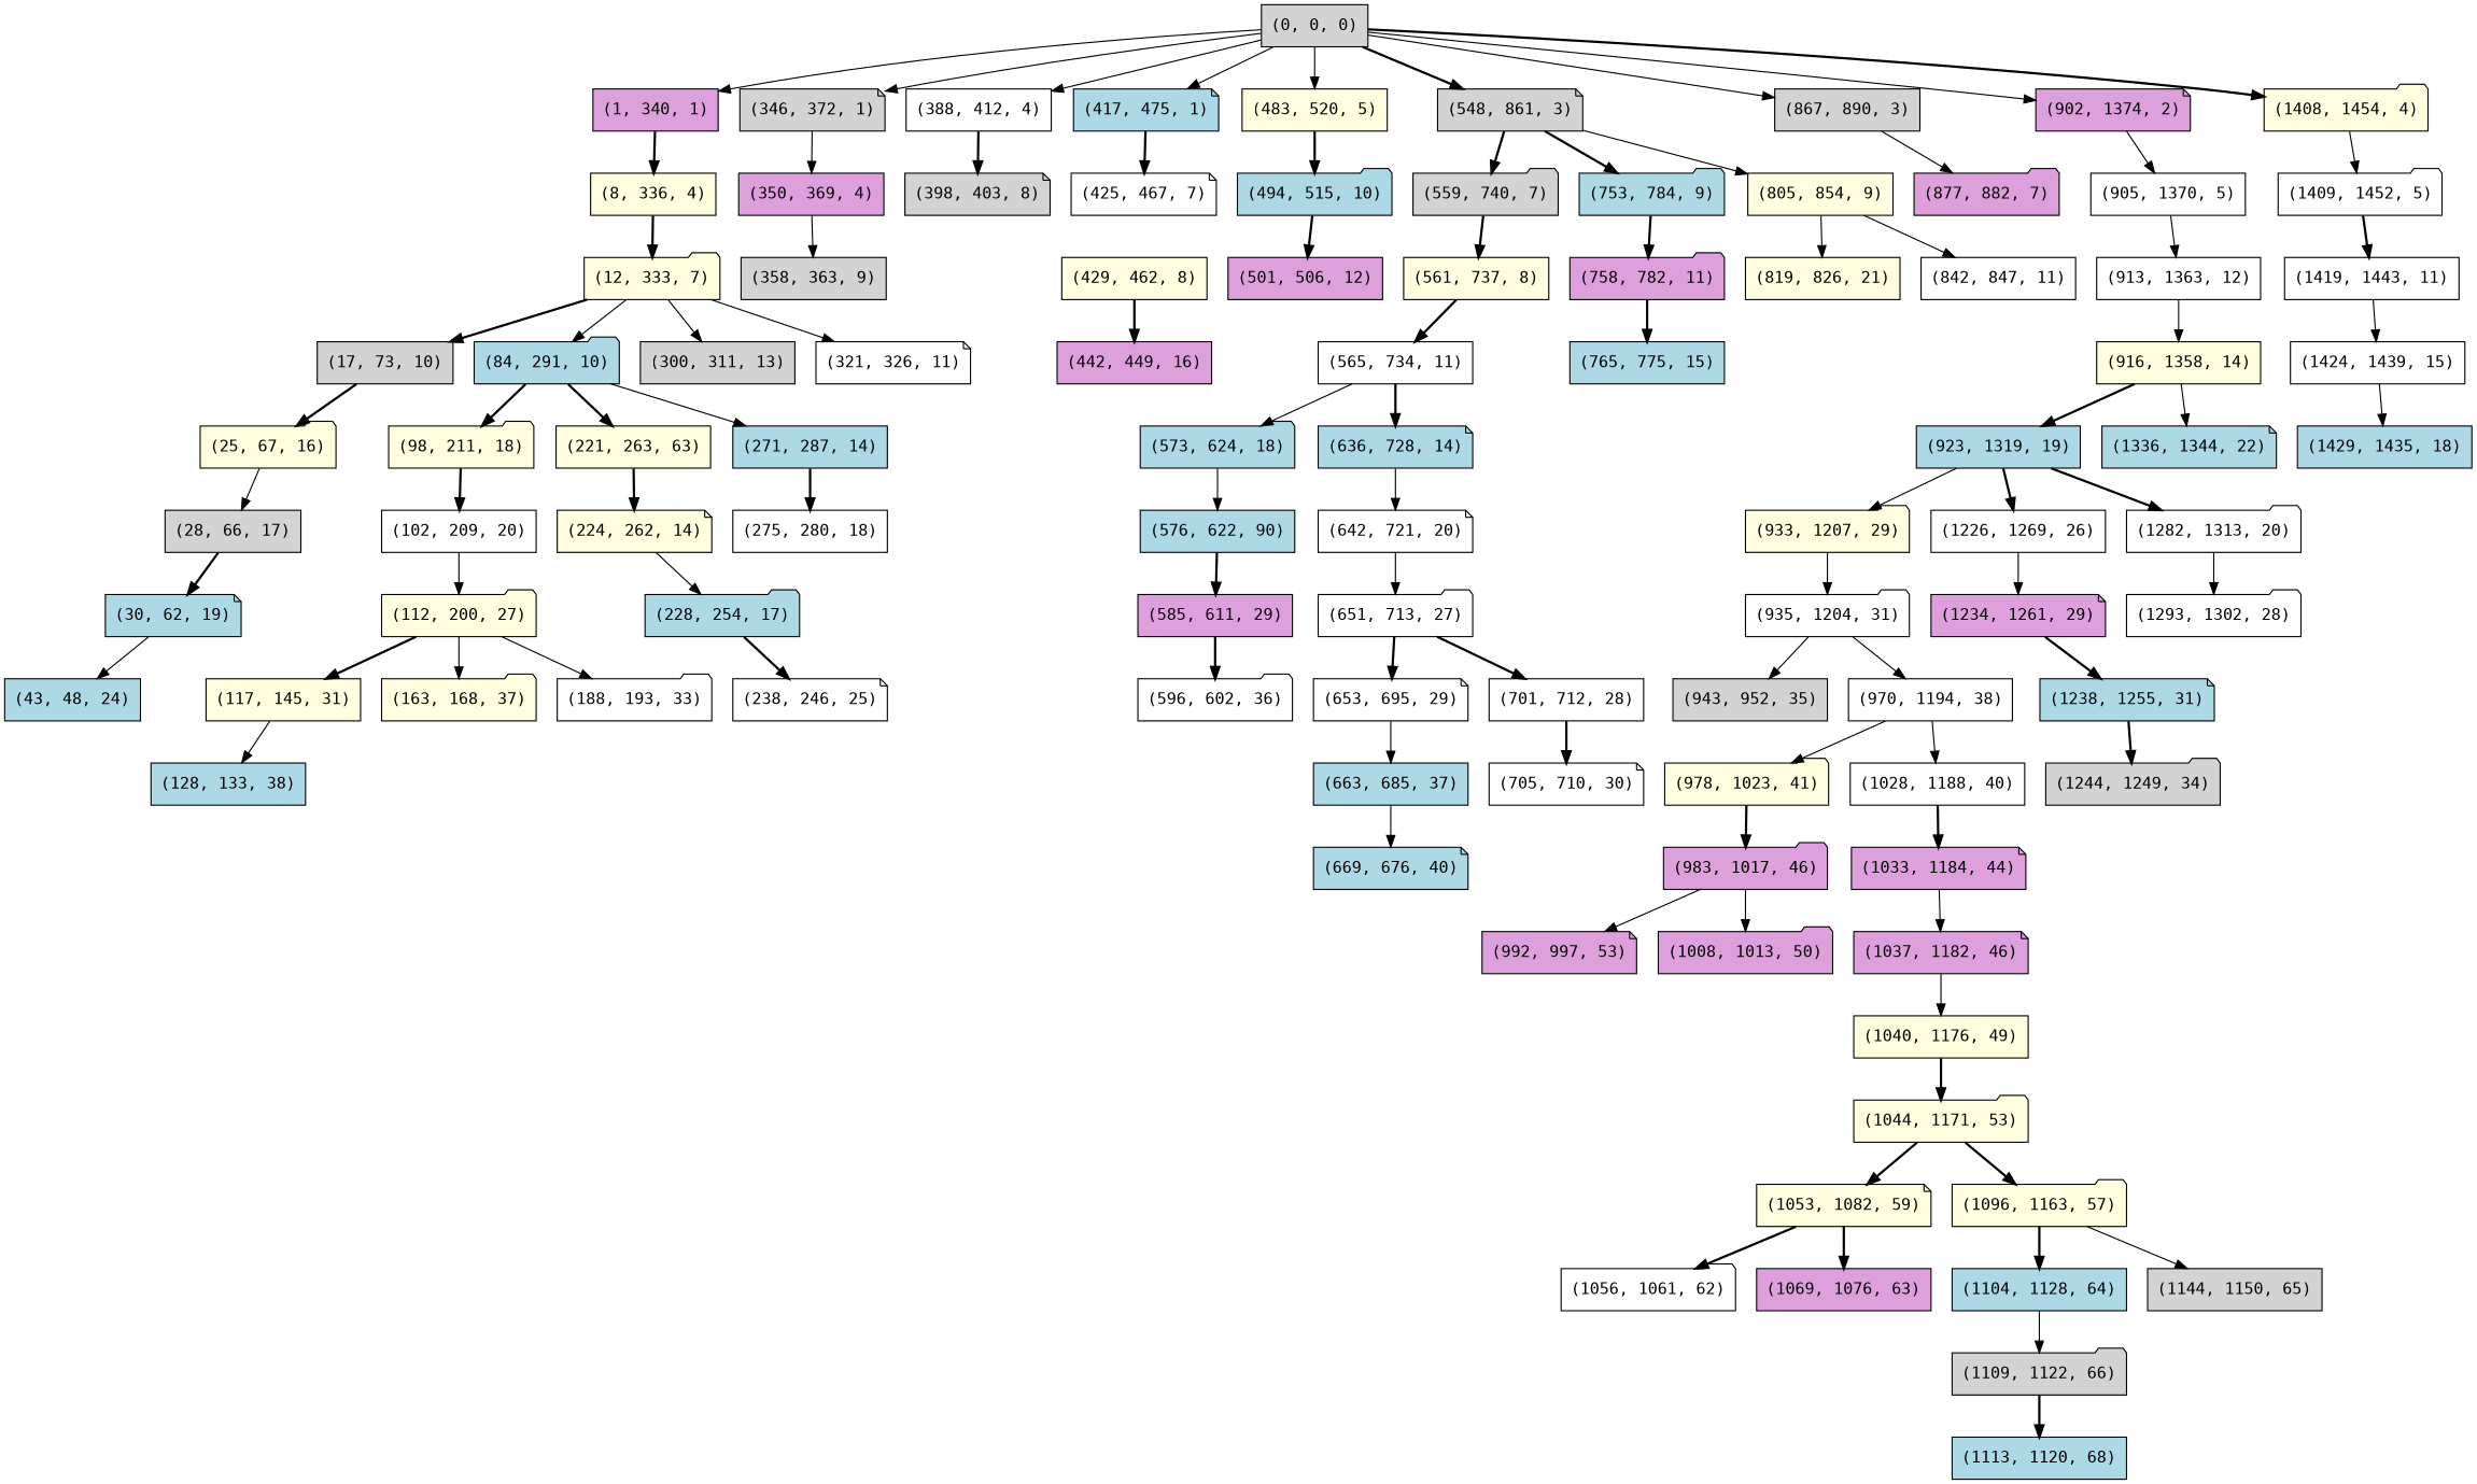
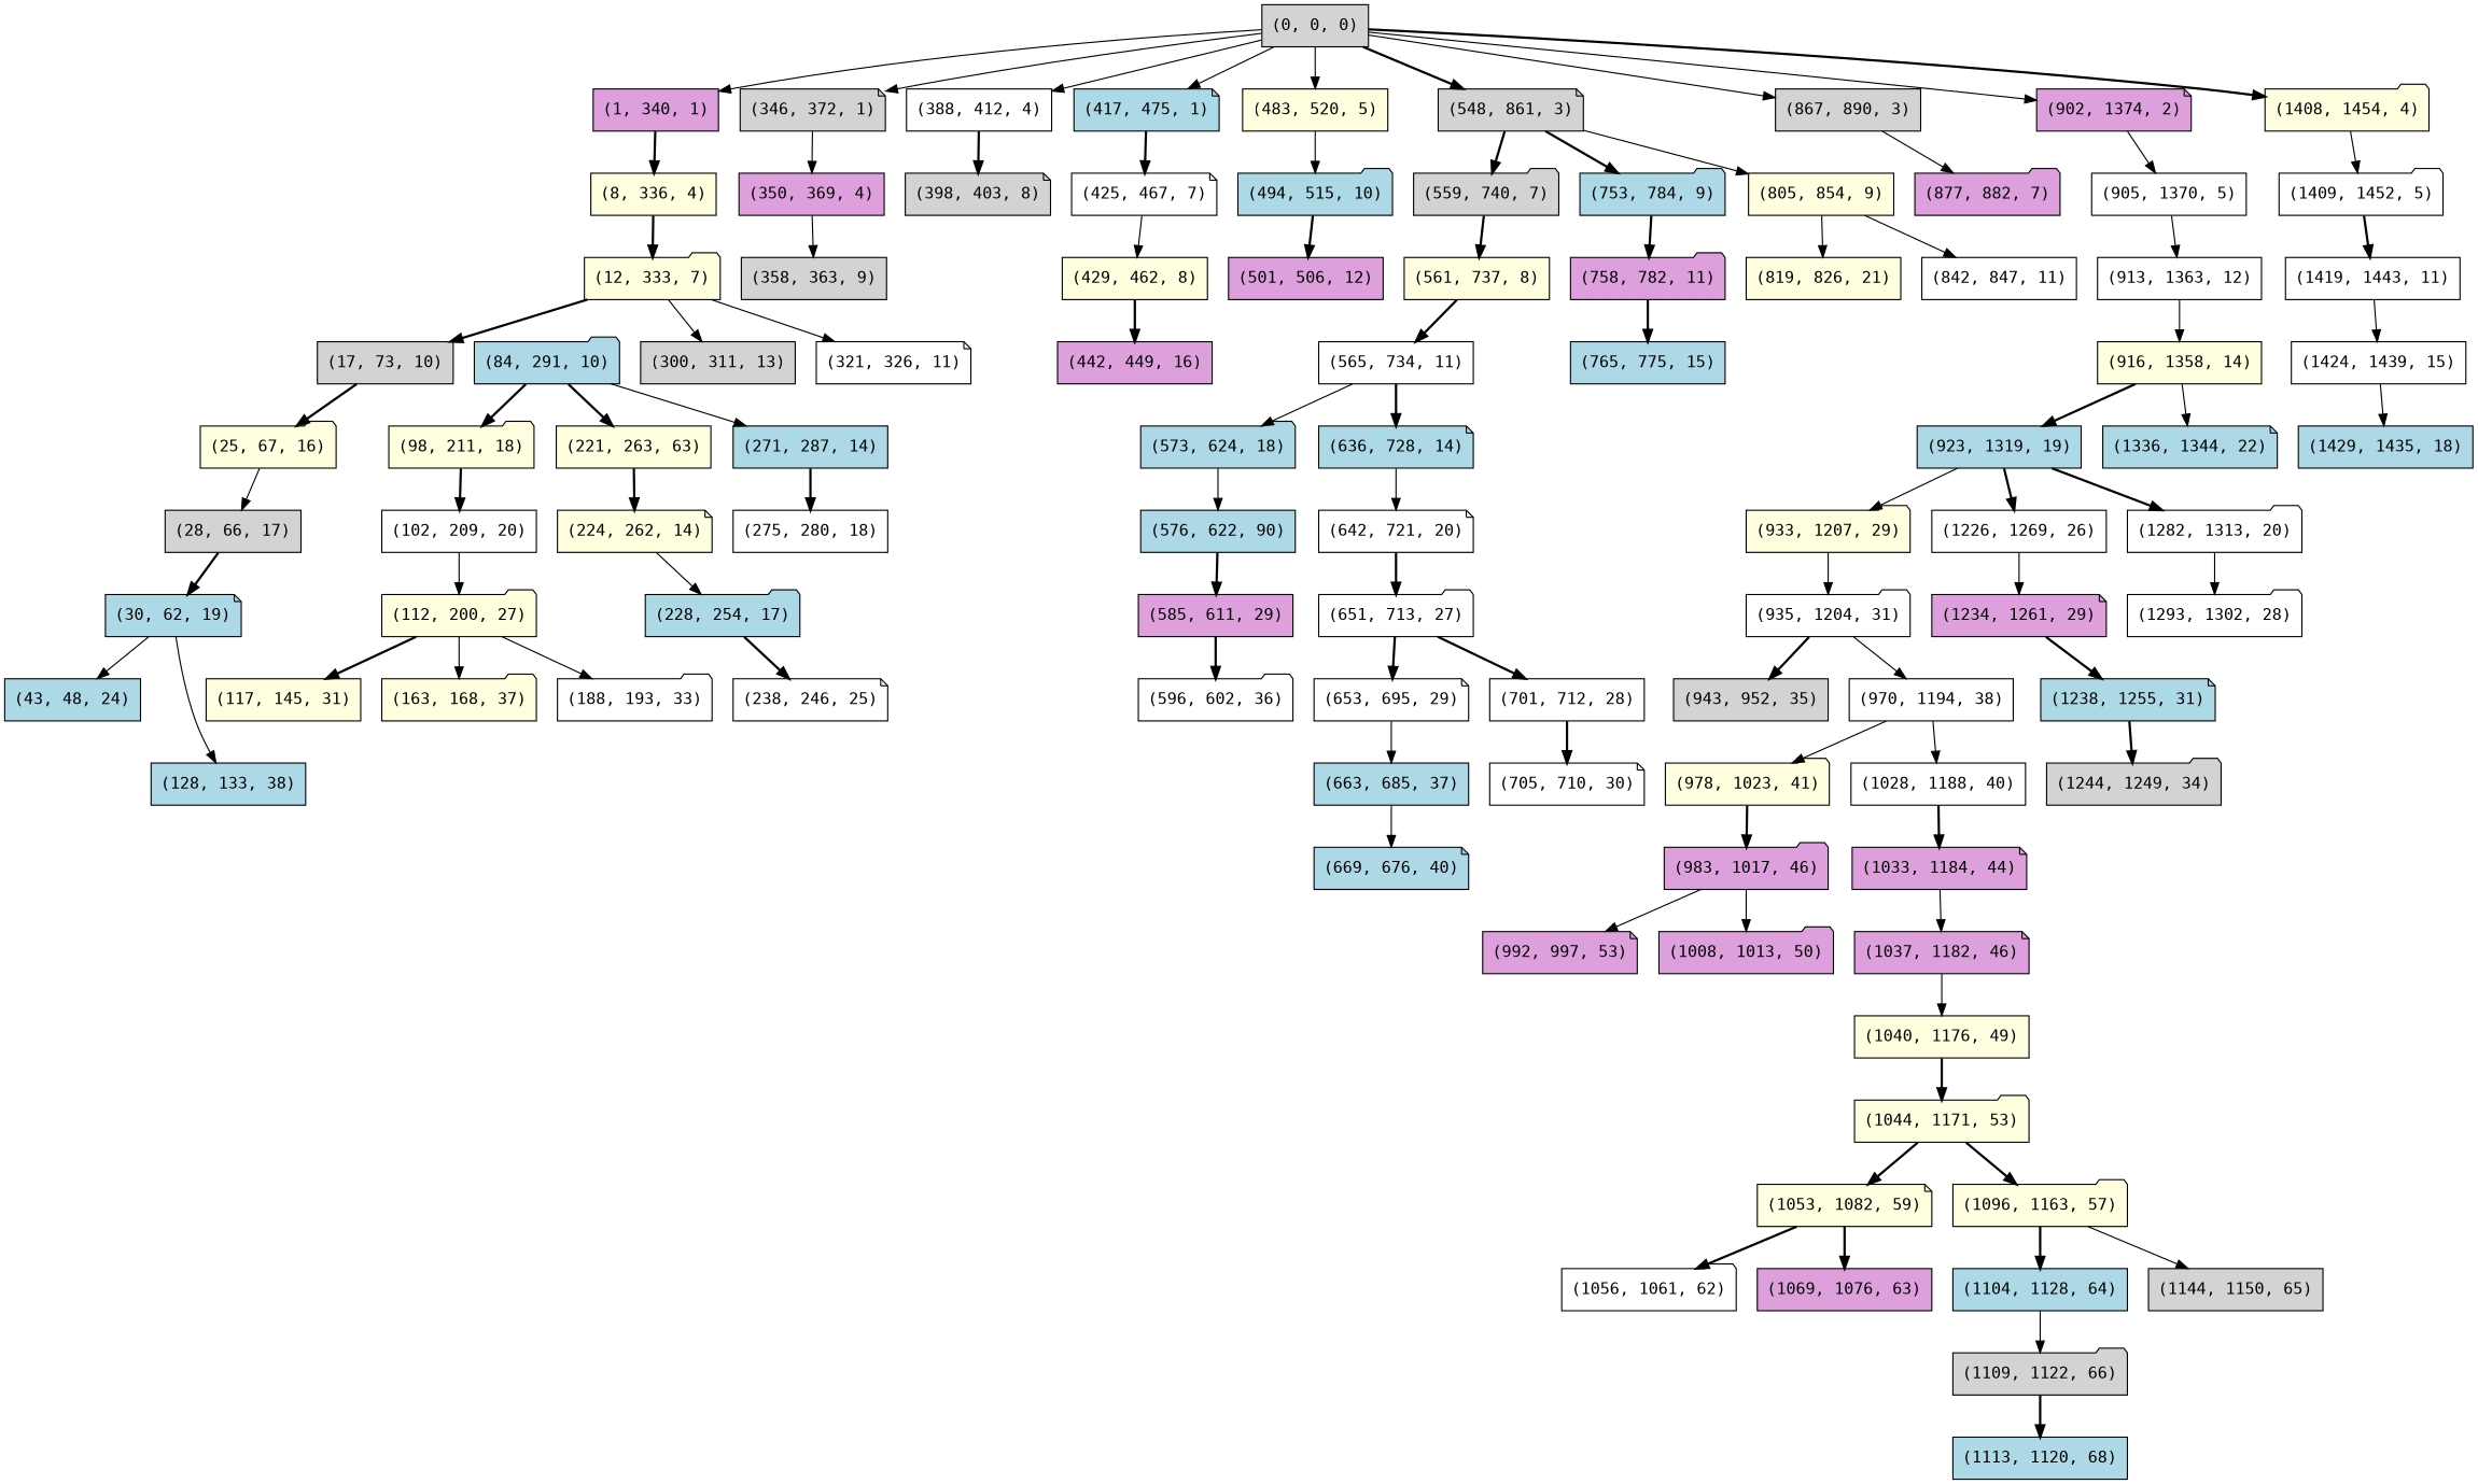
  digraph {
    fontname="DejaVu Sans Mono"
    node [fillcolor=white fontname="DejaVu Sans Mono" shape=box style=filled]
    edge [fontname="DejaVu Sans Mono" style=solid]
    "(0, 0, 0)" [fillcolor=lightgrey]
    "(1, 340, 1)" [fillcolor=plum]
    "(346, 372, 1)" [fillcolor=lightgrey shape=note]
    "(388, 412, 4)"
    "(417, 475, 1)" [fillcolor=lightblue shape=note]
    "(483, 520, 5)" [fillcolor=lightyellow]
    "(548, 861, 3)" [fillcolor=lightgrey shape=note]
    "(867, 890, 3)" [fillcolor=lightgrey]
    "(902, 1374, 2)" [fillcolor=plum shape=note]
    "(1408, 1454, 4)" [fillcolor=lightyellow shape=folder]
    "(8, 336, 4)" [fillcolor=lightyellow]
    "(350, 369, 4)" [fillcolor=plum]
    "(398, 403, 8)" [fillcolor=lightgrey shape=note]
    "(425, 467, 7)" [shape=note]
    "(494, 515, 10)" [fillcolor=lightblue shape=folder]
    "(559, 740, 7)" [fillcolor=lightgrey shape=folder]
    "(753, 784, 9)" [fillcolor=lightblue shape=folder]
    "(805, 854, 9)" [fillcolor=lightyellow]
    "(877, 882, 7)" [fillcolor=plum shape=folder]
    "(905, 1370, 5)"
    "(1409, 1452, 5)" [shape=folder]
    "(12, 333, 7)" [fillcolor=lightyellow shape=folder]
    "(17, 73, 10)" [fillcolor=lightgrey]
    "(84, 291, 10)" [fillcolor=lightblue shape=folder]
    "(300, 311, 13)" [fillcolor=lightgrey]
    "(321, 326, 11)" [shape=note]
    "(25, 67, 16)" [fillcolor=lightyellow shape=folder]
    "(98, 211, 18)" [fillcolor=lightyellow shape=folder]
    n29 [fillcolor=lightyellow label="(221, 263, 63)"]
    "(271, 287, 14)" [fillcolor=lightblue]
    "(28, 66, 17)" [fillcolor=lightgrey]
    "(30, 62, 19)" [fillcolor=lightblue shape=note]
    "(43, 48, 24)" [fillcolor=lightblue]
    "(102, 209, 20)"
    "(224, 262, 14)" [fillcolor=lightyellow shape=note]
    "(275, 280, 18)"
    "(112, 200, 27)" [fillcolor=lightyellow shape=folder]
    "(117, 145, 31)" [fillcolor=lightyellow]
    "(163, 168, 37)" [fillcolor=lightyellow shape=folder]
    "(188, 193, 33)" [shape=folder]
    "(128, 133, 38)" [fillcolor=lightblue]
    "(228, 254, 17)" [fillcolor=lightblue shape=folder]
    "(238, 246, 25)" [shape=note]
    "(358, 363, 9)" [fillcolor=lightgrey]
    "(429, 462, 8)" [fillcolor=lightyellow]
    "(442, 449, 16)" [fillcolor=plum]
    "(501, 506, 12)" [fillcolor=plum]
    "(561, 737, 8)" [fillcolor=lightyellow]
    "(758, 782, 11)" [fillcolor=plum shape=folder]
    "(819, 826, 21)" [fillcolor=lightyellow]
    "(842, 847, 11)"
    "(565, 734, 11)"
    "(573, 624, 18)" [fillcolor=lightblue shape=folder]
    "(636, 728, 14)" [fillcolor=lightblue shape=note]
    n55 [fillcolor=lightblue label="(576, 622, 90)"]
    "(642, 721, 20)" [shape=note]
    "(585, 611, 29)" [fillcolor=plum]
    "(596, 602, 36)" [shape=folder]
    "(651, 713, 27)" [shape=folder]
    "(653, 695, 29)" [shape=note]
    "(701, 712, 28)"
    "(663, 685, 37)" [fillcolor=lightblue]
    "(705, 710, 30)" [shape=note]
    "(669, 676, 40)" [fillcolor=lightblue shape=note]
    "(765, 775, 15)" [fillcolor=lightblue]
    "(913, 1363, 12)"
    "(916, 1358, 14)" [fillcolor=lightyellow]
    "(923, 1319, 19)" [fillcolor=lightblue]
    "(1336, 1344, 22)" [fillcolor=lightblue shape=note]
    "(933, 1207, 29)" [fillcolor=lightyellow shape=folder]
    "(1226, 1269, 26)"
    "(1282, 1313, 20)" [shape=folder]
    "(935, 1204, 31)" [shape=folder]
    "(1234, 1261, 29)" [fillcolor=plum shape=note]
    "(1293, 1302, 28)" [shape=folder]
    "(943, 952, 35)" [fillcolor=lightgrey]
    "(970, 1194, 38)"
    "(978, 1023, 41)" [fillcolor=lightyellow shape=folder]
    "(1028, 1188, 40)"
    "(983, 1017, 46)" [fillcolor=plum shape=folder]
    "(1033, 1184, 44)" [fillcolor=plum shape=note]
    "(992, 997, 53)" [fillcolor=plum shape=note]
    "(1008, 1013, 50)" [fillcolor=plum shape=folder]
    "(1037, 1182, 46)" [fillcolor=plum shape=note]
    "(1040, 1176, 49)" [fillcolor=lightyellow]
    "(1044, 1171, 53)" [fillcolor=lightyellow shape=folder]
    "(1053, 1082, 59)" [fillcolor=lightyellow shape=note]
    "(1096, 1163, 57)" [fillcolor=lightyellow shape=folder]
    "(1056, 1061, 62)" [shape=folder]
    "(1069, 1076, 63)" [fillcolor=plum]
    "(1104, 1128, 64)" [fillcolor=lightblue]
    "(1144, 1150, 65)" [fillcolor=lightgrey]
    "(1109, 1122, 66)" [fillcolor=lightgrey shape=folder]
    "(1113, 1120, 68)" [fillcolor=lightblue]
    "(1238, 1255, 31)" [fillcolor=lightblue shape=note]
    "(1244, 1249, 34)" [fillcolor=lightgrey shape=folder]
    "(1419, 1443, 11)"
    "(1424, 1439, 15)"
    "(1429, 1435, 18)" [fillcolor=lightblue]
    "(0, 0, 0)" -> "(1, 340, 1)"
    "(0, 0, 0)" -> "(346, 372, 1)"
    "(0, 0, 0)" -> "(388, 412, 4)"
    "(0, 0, 0)" -> "(417, 475, 1)"
    "(0, 0, 0)" -> "(483, 520, 5)"
    "(0, 0, 0)" -> "(548, 861, 3)" [style=bold]
    "(0, 0, 0)" -> "(867, 890, 3)"
    "(0, 0, 0)" -> "(902, 1374, 2)"
    "(0, 0, 0)" -> "(1408, 1454, 4)" [style=bold]
    "(1, 340, 1)" -> "(8, 336, 4)" [style=bold]
    "(346, 372, 1)" -> "(350, 369, 4)"
    "(388, 412, 4)" -> "(398, 403, 8)" [style=bold]
    "(417, 475, 1)" -> "(425, 467, 7)" [style=bold]
-   "(483, 520, 5)" -> "(494, 515, 10)" [style=bold]
+   "(483, 520, 5)" -> "(494, 515, 10)"
    "(548, 861, 3)" -> "(559, 740, 7)" [style=bold]
    "(548, 861, 3)" -> "(753, 784, 9)" [style=bold]
    "(548, 861, 3)" -> "(805, 854, 9)"
    "(867, 890, 3)" -> "(877, 882, 7)"
    "(902, 1374, 2)" -> "(905, 1370, 5)"
    "(1408, 1454, 4)" -> "(1409, 1452, 5)"
    "(8, 336, 4)" -> "(12, 333, 7)" [style=bold]
    "(350, 369, 4)" -> "(358, 363, 9)"
+   "(425, 467, 7)" -> "(429, 462, 8)"
    "(494, 515, 10)" -> "(501, 506, 12)" [style=bold]
    "(559, 740, 7)" -> "(561, 737, 8)" [style=bold]
    "(753, 784, 9)" -> "(758, 782, 11)" [style=bold]
    "(805, 854, 9)" -> "(819, 826, 21)"
    "(805, 854, 9)" -> "(842, 847, 11)"
    "(905, 1370, 5)" -> "(913, 1363, 12)"
    "(1409, 1452, 5)" -> "(1419, 1443, 11)" [style=bold]
    "(12, 333, 7)" -> "(17, 73, 10)" [style=bold]
-   "(12, 333, 7)" -> "(84, 291, 10)"
    "(12, 333, 7)" -> "(300, 311, 13)"
    "(12, 333, 7)" -> "(321, 326, 11)"
    "(17, 73, 10)" -> "(25, 67, 16)" [style=bold]
    "(84, 291, 10)" -> "(98, 211, 18)" [style=bold]
    "(84, 291, 10)" -> n29 [style=bold]
    "(84, 291, 10)" -> "(271, 287, 14)"
    "(25, 67, 16)" -> "(28, 66, 17)"
    "(98, 211, 18)" -> "(102, 209, 20)" [style=bold]
    n29 -> "(224, 262, 14)" [style=bold]
    "(271, 287, 14)" -> "(275, 280, 18)" [style=bold]
    "(28, 66, 17)" -> "(30, 62, 19)" [style=bold]
    "(30, 62, 19)" -> "(43, 48, 24)"
    "(102, 209, 20)" -> "(112, 200, 27)"
    "(224, 262, 14)" -> "(228, 254, 17)"
    "(112, 200, 27)" -> "(117, 145, 31)" [style=bold]
    "(112, 200, 27)" -> "(163, 168, 37)"
    "(112, 200, 27)" -> "(188, 193, 33)"
-   "(117, 145, 31)" -> "(128, 133, 38)"
+   "(30, 62, 19)" -> "(128, 133, 38)"
    "(228, 254, 17)" -> "(238, 246, 25)" [style=bold]
    "(429, 462, 8)" -> "(442, 449, 16)" [style=bold]
    "(561, 737, 8)" -> "(565, 734, 11)" [style=bold]
    "(758, 782, 11)" -> "(765, 775, 15)" [style=bold]
    "(565, 734, 11)" -> "(573, 624, 18)"
    "(565, 734, 11)" -> "(636, 728, 14)" [style=bold]
    "(573, 624, 18)" -> n55
    "(636, 728, 14)" -> "(642, 721, 20)"
    n55 -> "(585, 611, 29)" [style=bold]
-   "(642, 721, 20)" -> "(651, 713, 27)"
+   "(642, 721, 20)" -> "(651, 713, 27)" [style=bold]
    "(585, 611, 29)" -> "(596, 602, 36)" [style=bold]
    "(651, 713, 27)" -> "(653, 695, 29)" [style=bold]
    "(651, 713, 27)" -> "(701, 712, 28)" [style=bold]
    "(653, 695, 29)" -> "(663, 685, 37)"
    "(701, 712, 28)" -> "(705, 710, 30)" [style=bold]
    "(663, 685, 37)" -> "(669, 676, 40)"
    "(913, 1363, 12)" -> "(916, 1358, 14)"
    "(916, 1358, 14)" -> "(923, 1319, 19)" [style=bold]
    "(916, 1358, 14)" -> "(1336, 1344, 22)"
    "(923, 1319, 19)" -> "(933, 1207, 29)"
    "(923, 1319, 19)" -> "(1226, 1269, 26)" [style=bold]
    "(923, 1319, 19)" -> "(1282, 1313, 20)" [style=bold]
    "(933, 1207, 29)" -> "(935, 1204, 31)"
    "(1226, 1269, 26)" -> "(1234, 1261, 29)"
    "(1282, 1313, 20)" -> "(1293, 1302, 28)"
-   "(935, 1204, 31)" -> "(943, 952, 35)"
+   "(935, 1204, 31)" -> "(943, 952, 35)" [style=bold]
    "(935, 1204, 31)" -> "(970, 1194, 38)"
    "(1234, 1261, 29)" -> "(1238, 1255, 31)" [style=bold]
    "(970, 1194, 38)" -> "(978, 1023, 41)"
    "(970, 1194, 38)" -> "(1028, 1188, 40)"
    "(978, 1023, 41)" -> "(983, 1017, 46)" [style=bold]
    "(1028, 1188, 40)" -> "(1033, 1184, 44)" [style=bold]
    "(983, 1017, 46)" -> "(992, 997, 53)"
    "(983, 1017, 46)" -> "(1008, 1013, 50)"
    "(1033, 1184, 44)" -> "(1037, 1182, 46)"
    "(1037, 1182, 46)" -> "(1040, 1176, 49)"
    "(1040, 1176, 49)" -> "(1044, 1171, 53)" [style=bold]
    "(1044, 1171, 53)" -> "(1053, 1082, 59)" [style=bold]
    "(1044, 1171, 53)" -> "(1096, 1163, 57)" [style=bold]
    "(1053, 1082, 59)" -> "(1056, 1061, 62)" [style=bold]
    "(1053, 1082, 59)" -> "(1069, 1076, 63)" [style=bold]
    "(1096, 1163, 57)" -> "(1104, 1128, 64)" [style=bold]
    "(1096, 1163, 57)" -> "(1144, 1150, 65)"
    "(1104, 1128, 64)" -> "(1109, 1122, 66)"
    "(1109, 1122, 66)" -> "(1113, 1120, 68)" [style=bold]
    "(1238, 1255, 31)" -> "(1244, 1249, 34)" [style=bold]
    "(1419, 1443, 11)" -> "(1424, 1439, 15)"
    "(1424, 1439, 15)" -> "(1429, 1435, 18)"
  }
